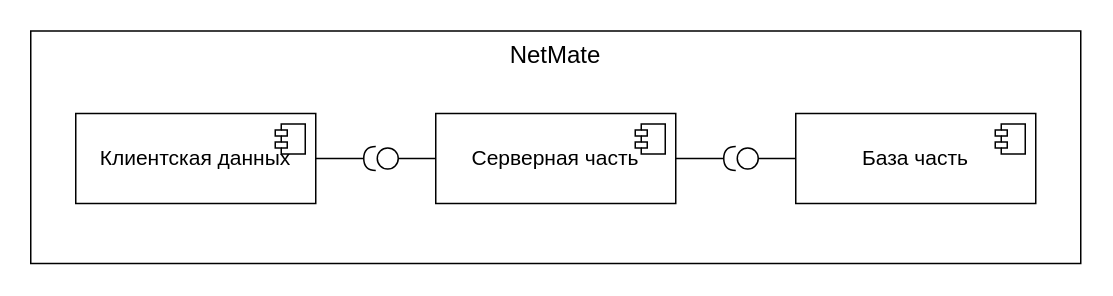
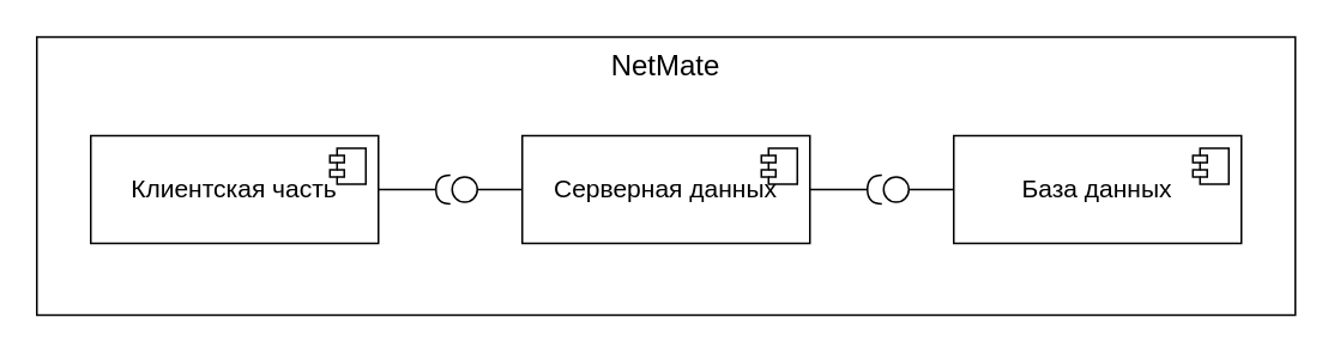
  <mxCell id="0" />
  <mxCell id="1" parent="0" />
  <mxCell id="2" value="&lt;font style=&quot;font-size: 16px;&quot;&gt;NetMate&lt;/font&gt;" style="rounded=0;whiteSpace=wrap;html=1;align=center;verticalAlign=top;labelPosition=center;verticalLabelPosition=middle;" parent="1" vertex="1"><mxGeometry x="20" y="20" width="700" height="155" as="geometry" /></mxCell>
  <mxCell id="3" style="edgeStyle=orthogonalEdgeStyle;rounded=0;orthogonalLoop=1;jettySize=auto;html=1;exitX=1;exitY=0.5;exitDx=0;exitDy=0;endArrow=halfCircle;endFill=0;" parent="1" source="4" edge="1"><mxGeometry relative="1" as="geometry"><mxPoint x="250" y="105" as="targetPoint" /></mxGeometry></mxCell>
- <mxCell id="4" value="&lt;span style=&quot;font-size: 14px;&quot;&gt;Клиентская данных&lt;/span&gt;" style="html=1;dropTarget=0;whiteSpace=wrap;fontSize=14;fontStyle=0" parent="1" vertex="1"><mxGeometry x="50" y="75" width="160" height="60" as="geometry" /></mxCell>
+ <mxCell id="4" value="&lt;span style=&quot;font-size: 14px;&quot;&gt;Клиентская часть&lt;/span&gt;" style="html=1;dropTarget=0;whiteSpace=wrap;fontSize=14;fontStyle=0" parent="1" vertex="1"><mxGeometry x="50" y="75" width="160" height="60" as="geometry" /></mxCell>
  <mxCell id="5" value="" style="shape=module;jettyWidth=8;jettyHeight=4;fontSize=14;" parent="4" vertex="1"><mxGeometry x="1" width="20" height="20" relative="1" as="geometry"><mxPoint x="-27" y="7" as="offset" /></mxGeometry></mxCell>
  <mxCell id="6" style="edgeStyle=orthogonalEdgeStyle;rounded=0;orthogonalLoop=1;jettySize=auto;html=1;exitX=1;exitY=0.5;exitDx=0;exitDy=0;endArrow=halfCircle;endFill=0;" parent="1" source="8" edge="1"><mxGeometry relative="1" as="geometry"><mxPoint x="490" y="105" as="targetPoint" /></mxGeometry></mxCell>
  <mxCell id="7" style="edgeStyle=orthogonalEdgeStyle;rounded=0;orthogonalLoop=1;jettySize=auto;html=1;exitX=0;exitY=0.5;exitDx=0;exitDy=0;endArrow=circle;endFill=0;" parent="1" source="8" edge="1"><mxGeometry relative="1" as="geometry"><mxPoint x="250" y="105" as="targetPoint" /></mxGeometry></mxCell>
- <mxCell id="8" value="&lt;span style=&quot;font-size: 14px;&quot;&gt;Серверная часть&lt;/span&gt;" style="html=1;dropTarget=0;whiteSpace=wrap;fontSize=14;fontStyle=0" parent="1" vertex="1"><mxGeometry x="290" y="75" width="160" height="60" as="geometry" /></mxCell>
+ <mxCell id="8" value="&lt;span style=&quot;font-size: 14px;&quot;&gt;Серверная данных&lt;/span&gt;" style="html=1;dropTarget=0;whiteSpace=wrap;fontSize=14;fontStyle=0" parent="1" vertex="1"><mxGeometry x="290" y="75" width="160" height="60" as="geometry" /></mxCell>
  <mxCell id="9" value="" style="shape=module;jettyWidth=8;jettyHeight=4;fontSize=14;" parent="8" vertex="1"><mxGeometry x="1" width="20" height="20" relative="1" as="geometry"><mxPoint x="-27" y="7" as="offset" /></mxGeometry></mxCell>
  <mxCell id="10" style="edgeStyle=orthogonalEdgeStyle;rounded=0;orthogonalLoop=1;jettySize=auto;html=1;exitX=0;exitY=0.5;exitDx=0;exitDy=0;endArrow=circle;endFill=0;" parent="1" source="11" edge="1"><mxGeometry relative="1" as="geometry"><mxPoint x="490" y="105" as="targetPoint" /></mxGeometry></mxCell>
- <mxCell id="11" value="&lt;span style=&quot;font-size: 14px;&quot;&gt;База часть&lt;/span&gt;" style="html=1;dropTarget=0;whiteSpace=wrap;fontSize=14;fontStyle=0" parent="1" vertex="1"><mxGeometry x="530" y="75" width="160" height="60" as="geometry" /></mxCell>
+ <mxCell id="11" value="&lt;span style=&quot;font-size: 14px;&quot;&gt;База данных&lt;/span&gt;" style="html=1;dropTarget=0;whiteSpace=wrap;fontSize=14;fontStyle=0" parent="1" vertex="1"><mxGeometry x="530" y="75" width="160" height="60" as="geometry" /></mxCell>
  <mxCell id="12" value="" style="shape=module;jettyWidth=8;jettyHeight=4;fontSize=14;" parent="11" vertex="1"><mxGeometry x="1" width="20" height="20" relative="1" as="geometry"><mxPoint x="-27" y="7" as="offset" /></mxGeometry></mxCell>
